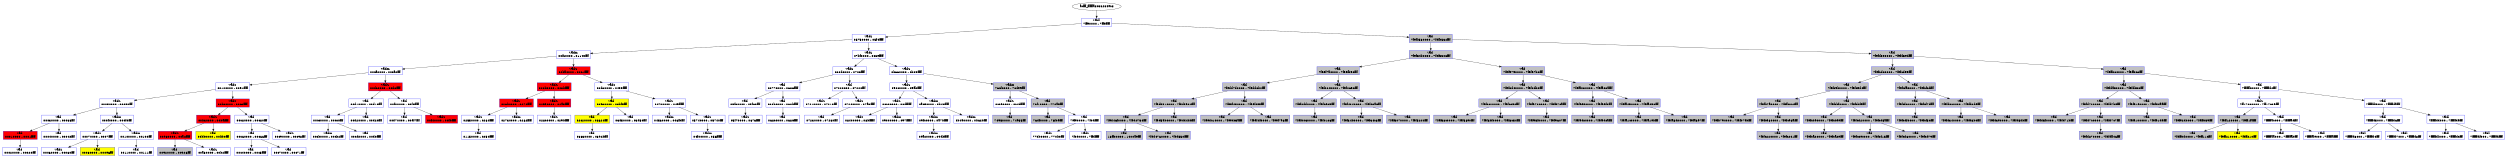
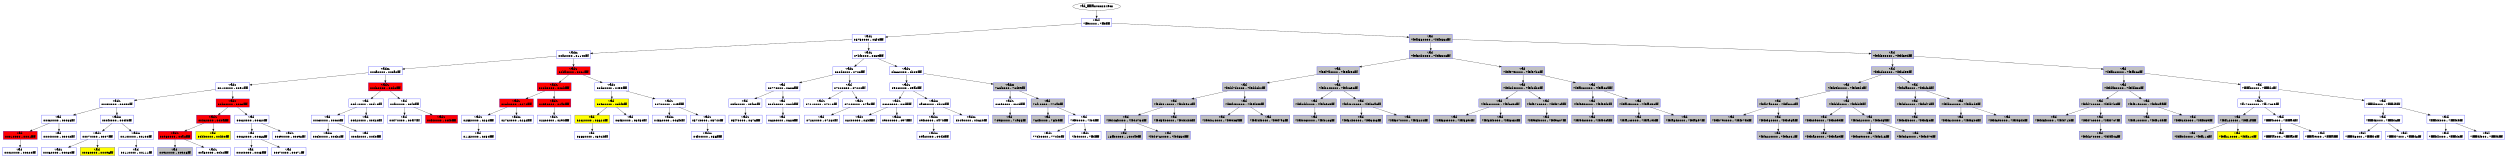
  digraph {
    rankdir=TB
    node [color=blue fillcolor=white shape=record style=filled]
    n1 [label="{ Vadl\n7ffe0000 - 7ffeffff }"]
-   vad_fffffa8033234ec8 [label=acfff_fffffa8033234ec8 color="" fillcolor="" shape="" style=""]
+   vad_fffffa8033234ec8 [color="" fillcolor="" shape="" style=""]
    n3 [label="{ VadS\n05750000 - 05f4ffff }"]
    n4 [fillcolor=gray label="{ Vad \n7fefb530000 - 7fefb532fff }"]
    n5 [label="{ Vadm\n00fc0000 - 01140fff }"]
    n6 [label="{ VadS\n07bf0000 - 083effff }"]
    n7 [label="{ Vadm\n00ca0000 - 00ca0fff }"]
    n8 [fillcolor=red label="{ VadS\n02ba0000 - 02c1ffff }"]
    n9 [label="{ VadS\n00120000 - 0091ffff }"]
    n10 [fillcolor=red label="{ VadS\n00d60000 - 00d6ffff }"]
    n11 [label="{ VadS\n00050000 - 00050fff }"]
    n12 [fillcolor=red label="{ VadS\n00bc0000 - 00c3ffff }"]
    n13 [label="{ Vad \n00030000 - 00033fff }"]
    n14 [label="{ Vadm\n000f0000 - 000f0fff }"]
    n15 [fillcolor=red label="{ Vad \n00010000 - 0001ffff }"]
    n16 [label="{ Vad \n00040000 - 00042fff }"]
    n17 [label="{ Vad \n00020000 - 00020fff }"]
    n18 [label="{ VadS\n00070000 - 0007ffff }"]
    n19 [label="{ Vadm\n00100000 - 00100fff }"]
    n20 [label="{ VadS\n00060000 - 00060fff }"]
    n21 [fillcolor=yellow label="{ Vad \n00080000 - 000e6fff }"]
    n22 [label="{ Vad \n00110000 - 00111fff }"]
    n23 [fillcolor=red label="{ VadS\n00b30000 - 00baffff }"]
    n24 [label="{ Vad \n00c80000 - 00c80fff }"]
    n25 [fillcolor=red label="{ VadS\n00930000 - 00a2ffff }"]
    n26 [fillcolor=yellow label="{ Vad \n00bb0000 - 00bb0fff }"]
    n27 [fillcolor=gray label="{ Vad \n00920000 - 00926fff }"]
    n28 [label="{ VadS\n00a30000 - 00b2ffff }"]
    n29 [label="{ Vad \n00c60000 - 00c66fff }"]
    n30 [label="{ VadS\n00c90000 - 00c98fff }"]
    n31 [label="{ Vad \n00c40000 - 00c5ffff }"]
    n32 [label="{ Vad \n00c70000 - 00c71fff }"]
    n33 [label="{ Vad \n00d10000 - 00d10fff }"]
    n34 [label="{ Vad \n00f00000 - 00f0ffff }"]
    n35 [label="{ Vad \n00cc0000 - 00cc0fff }"]
    n36 [label="{ Vad \n00d20000 - 00d20fff }"]
    n37 [label="{ Vadm\n00cb0000 - 00cb2fff }"]
    n38 [label="{ Vad \n00cd0000 - 00d0ffff }"]
    n39 [label="{ Vad \n00d70000 - 00ef7fff }"]
    n40 [fillcolor=red label="{ VadS\n00f40000 - 00fbffff }"]
    n41 [fillcolor=red label="{ VadS\n028b0000 - 028bffff }"]
    n42 [label="{ VadS\n03d60000 - 0455ffff }"]
    n43 [fillcolor=red label="{ VadS\n026b0000 - 0272ffff }"]
    n44 [fillcolor=red label="{ VadS\n029e0000 - 02a5ffff }"]
    n45 [label="{ VadS\n02550000 - 0264ffff }"]
    n46 [label="{ Vadm\n02730000 - 0282ffff }"]
    n47 [label="{ Vad \n01150000 - 0254ffff }"]
    n48 [label="{ VadS\n028c0000 - 029bffff }"]
    n49 [fillcolor=yellow label="{ Vad \n03930000 - 03bfefff }"]
    n50 [label="{ VadS\n04700000 - 04efffff }"]
    n51 [fillcolor=yellow label="{ Vad \n02c20000 - 03624fff }"]
    n52 [label="{ Vad \n03d50000 - 03d50fff }"]
    n53 [label="{ Vad \n03630000 - 0392bfff }"]
    n54 [label="{ Vadm\n04560000 - 046fbfff }"]
    n55 [label="{ VadS\n05740000 - 05740fff }"]
    n56 [label="{ Vadm\n04f00000 - 056fffff }"]
    n57 [label="{ VadS\n068d0000 - 070cffff }"]
    n58 [label="{ VadS\n0b660000 - 0b85ffff }"]
    n59 [label="{ Vad \n06770000 - 0686ffff }"]
    n60 [label="{ Vad \n07220000 - 07220fff }"]
    n61 [label="{ Vad \n05f60000 - 05f60fff }"]
    n62 [label="{ Vad \n068b0000 - 068bffff }"]
    n63 [label="{ VadS\n05f70000 - 0676ffff }"]
    n64 [label="{ Vad \n068c0000 - 068cffff }"]
    n65 [label="{ VadS\n07210000 - 07210fff }"]
    n66 [label="{ VadS\n07240000 - 07a3ffff }"]
    n67 [label="{ Vad \n07230000 - 07230fff }"]
    n68 [label="{ VadS\n098c0000 - 09abffff }"]
    n69 [fillcolor=gray label="{ Vadm\n76cf0000 - 76de9fff }"]
    n70 [label="{ VadS\n08c00000 - 08dfffff }"]
    n71 [label="{ Vadm\n0ac90000 - 0b48ffff }"]
    n72 [label="{ VadS\n08400000 - 08bfffff }"]
    n73 [label="{ Vadm\n09000000 - 097fffff }"]
    n74 [label="{ Vadm\n09fc0000 - 0a7bffff }"]
    n75 [label="{ Vadm\n0b490000 - 0b62bfff }"]
    n76 [label="{ Vadm\n09ac0000 - 09dbffff }"]
    n77 [label="{ VadS\n0c0e0000 - 0c4dffff }"]
    n78 [fillcolor=gray label="{ Vad \n76f10000 - 770aefff }"]
    n79 [fillcolor=gray label="{ Vad \n74950000 - 74955fff }"]
    n80 [fillcolor=gray label="{ Vad \n76df0000 - 76f0efff }"]
    n81 [label="{ Vad \n7efe0000 - 7f0dffff }"]
    n82 [label="{ VadS\n770b0000 - 770b0fff }"]
    n83 [label="{ VadS\n7f0e0000 - 7ffdffff }"]
    n84 [fillcolor=gray label="{ Vad \n7fef54b0000 - 7fef5503fff }"]
    n85 [fillcolor=gray label="{ Vad \n7fefd5e0000 - 7fefd5edfff }"]
    n86 [fillcolor=gray label="{ Vad \n7feef7a0000 - 7feefb90fff }"]
    n87 [fillcolor=gray label="{ Vad \n7fef9790000 - 7fef97b6fff }"]
    n88 [fillcolor=gray label="{ Vad \n7fedd7d0000 - 7fedd8b2fff }"]
    n89 [fillcolor=gray label="{ Vad \n7fef2640000 - 7fef269cfff }"]
    n90 [fillcolor=gray label="{ Vad \n7fed5510000 - 7fed5934fff }"]
    n91 [fillcolor=gray label="{ Vad \n7feef450000 - 7feef4eefff }"]
    n92 [fillcolor=gray label="{ Vad \n7fed46f0000 - 7fed4754fff }"]
    n93 [fillcolor=gray label="{ Vad \n7fed59b0000 - 7fedd4bbfff }"]
    n94 [fillcolor=gray label="{ Vad \n13ff00000 - 1400aefff }"]
    n95 [fillcolor=gray label="{ Vad \n7fed4760000 - 7fed550ffff }"]
    n96 [fillcolor=gray label="{ Vad \n7feedc10000 - 7feedc5afff }"]
    n97 [fillcolor=gray label="{ Vad \n7feef4f0000 - 7feef798fff }"]
    n98 [fillcolor=gray label="{ Vad \n7fef0dd0000 - 7fef0e89fff }"]
    n99 [fillcolor=gray label="{ Vad \n7fef4340000 - 7fef43acfff }"]
    n100 [fillcolor=gray label="{ Vad \n7fef0030000 - 7fef01c6fff }"]
    n101 [fillcolor=gray label="{ Vad \n7fef34b0000 - 7fef34c8fff }"]
    n102 [fillcolor=gray label="{ Vad \n7fef5070000 - 7fef5244fff }"]
    n103 [fillcolor=gray label="{ Vad \n7fef8d40000 - 7fef8db0fff }"]
    n104 [fillcolor=gray label="{ Vad \n7fefa030000 - 7fefa06afff }"]
    n105 [fillcolor=gray label="{ Vad \n7fef6c20000 - 7fef6c90fff }"]
    n106 [fillcolor=gray label="{ Vad \n7fef9780000 - 7fef978afff }"]
    n107 [fillcolor=gray label="{ Vad \n7fef58c0000 - 7fef58e0fff }"]
    n108 [fillcolor=gray label="{ Vad \n7fef8bf0000 - 7fef8c54fff }"]
    n109 [fillcolor=gray label="{ Vad \n7fef95f0000 - 7fef9607fff }"]
    n110 [fillcolor=gray label="{ Vad \n7fef9ee0000 - 7fef9ef8fff }"]
    n111 [fillcolor=gray label="{ Vad \n7fefa490000 - 7fefa498fff }"]
    n112 [fillcolor=gray label="{ Vad \n7fef9dc0000 - 7fef9dcafff }"]
    n113 [fillcolor=gray label="{ Vad \n7fefa1c0000 - 7fefa1ebfff }"]
    n114 [fillcolor=gray label="{ Vad \n7fefa8d0000 - 7fefa8e7fff }"]
    n115 [fillcolor=gray label="{ Vad \n7fefcd80000 - 7fefcde9fff }"]
    n116 [fillcolor=gray label="{ Vad \n7feff060000 - 7feff0c6fff }"]
    n117 [fillcolor=gray label="{ Vad \n7fefc9b0000 - 7fefc9d4fff }"]
    n118 [fillcolor=gray label="{ Vad \n7fefcfa0000 - 7fefcfcdfff }"]
    n119 [fillcolor=gray label="{ Vad \n7fefb7a0000 - 7fefb8c4fff }"]
    n120 [fillcolor=gray label="{ Vad \n7fefcbf0000 - 7fefcbfefff }"]
    n121 [fillcolor=gray label="{ Vad \n7fefb790000 - 7fefb79bfff }"]
    n122 [fillcolor=gray label="{ Vad \n7fefc980000 - 7fefc98afff }"]
    n123 [fillcolor=gray label="{ Vad \n7fefc220000 - 7fefc241fff }"]
    n124 [fillcolor=gray label="{ Vad \n7fefcbe0000 - 7fefcbeefff }"]
    n125 [fillcolor=gray label="{ Vad \n7fefcd20000 - 7fefcd5afff }"]
    n126 [fillcolor=gray label="{ Vad \n7fefca20000 - 7fefca2efff }"]
    n127 [fillcolor=gray label="{ Vad \n7fefcce0000 - 7fefcd15fff }"]
    n128 [fillcolor=gray label="{ Vad \n7fefcd60000 - 7fefcd79fff }"]
    n129 [fillcolor=gray label="{ Vad \n7fefcf60000 - 7fefcf7dfff }"]
    n130 [fillcolor=gray label="{ Vad \n7fefd3c0000 - 7fefd3defff }"]
    n131 [fillcolor=gray label="{ Vad \n7fefcdf0000 - 7fefcf5cfff }"]
    n132 [fillcolor=gray label="{ Vad \n7fefd340000 - 7fefd3b0fff }"]
    n133 [fillcolor=gray label="{ Vad \n7fefd3e0000 - 7fefd5dbfff }"]
    n134 [fillcolor=gray label="{ Vad \n7fefda50000 - 7fefdb58fff }"]
    n135 [label="{ Vad \n7fffffb0000 - 7fffffd2fff }"]
    n136 [fillcolor=gray label="{ Vad \n7fefd720000 - 7fefd7befff }"]
    n137 [fillcolor=gray label="{ Vad \n7fefe1e0000 - 7fefe2aafff }"]
    n138 [fillcolor=gray label="{ Vad \n7fefd5f0000 - 7fefd71bfff }"]
    n139 [fillcolor=gray label="{ Vad \n7fefd7c0000 - 7fefd7c7fff }"]
    n140 [fillcolor=gray label="{ Vad \n7fefd870000 - 7fefda46fff }"]
    n141 [fillcolor=gray label="{ Vad \n7fefe100000 - 7fefe1d9fff }"]
    n142 [fillcolor=gray label="{ Vad \n7fefe2d0000 - 7feff059fff }"]
    n143 [label="{ VadS\n7ff17630000 - 7ff17639fff }"]
    n144 [label="{ Vadl\n7fffffd9000 - 7fffffdafff }"]
    n145 [fillcolor=gray label="{ Vad \n7feff120000 - 7feff1fafff }"]
    n146 [label="{ Vadl\n7fffffac000 - 7fffffadfff }"]
    n147 [fillcolor=gray label="{ Vad \n7feff0d0000 - 7feff11cfff }"]
    n148 [fillcolor=yellow label="{ Vad \n7feff210000 - 7feff210fff }"]
    n149 [label="{ Vadl\n7fffffaa000 - 7fffffabfff }"]
    n150 [label="{ Vadl\n7fffffae000 - 7fffffaffff }"]
    n151 [label="{ Vadl\n7fffffd5000 - 7fffffd6fff }"]
    n152 [label="{ Vadl\n7fffffdd000 - 7fffffdefff }"]
    n153 [label="{ Vadl\n7fffffd3000 - 7fffffd4fff }"]
    n154 [label="{ Vadl\n7fffffd7000 - 7fffffd8fff }"]
    n155 [label="{ Vadl\n7fffffdb000 - 7fffffdcfff }"]
    n156 [label="{ Vadl\n7fffffdf000 - 7fffffdffff }"]
    n1 -> n3
    n1 -> n4
    vad_fffffa8033234ec8 -> n1
    n3 -> n5
    n3 -> n6
    n4 -> n84
    n4 -> n85
    n5 -> n7
    n5 -> n8
    n6 -> n57
    n6 -> n58
    n7 -> n9
    n7 -> n10
    n8 -> n41
    n8 -> n42
    n9 -> n11
    n9 -> n12
    n10 -> n33
    n10 -> n34
    n11 -> n13
    n11 -> n14
    n12 -> n23
    n12 -> n24
    n13 -> n15
    n13 -> n16
    n14 -> n18
    n14 -> n19
    n15 -> n17
    n18 -> n20
    n18 -> n21
    n19 -> n22
    n23 -> n25
    n23 -> n26
    n24 -> n29
    n24 -> n30
    n25 -> n27
    n25 -> n28
    n29 -> n31
    n29 -> n32
    n33 -> n35
    n33 -> n36
    n34 -> n39
    n34 -> n40
    n35 -> n37
    n35 -> n38
    n41 -> n43
    n41 -> n44
    n42 -> n49
    n42 -> n50
    n43 -> n45
    n43 -> n46
    n44 -> n48
    n45 -> n47
    n49 -> n51
    n49 -> n52
    n50 -> n54
    n50 -> n55
    n51 -> n53
    n55 -> n56
    n57 -> n59
    n57 -> n60
    n58 -> n68
    n58 -> n69
    n59 -> n61
    n59 -> n62
    n60 -> n65
    n60 -> n66
    n61 -> n63
    n62 -> n64
    n66 -> n67
    n68 -> n70
    n68 -> n71
    n69 -> n77
    n69 -> n78
    n70 -> n72
    n70 -> n73
    n71 -> n74
    n71 -> n75
    n74 -> n76
    n77 -> n79
    n78 -> n80
    n78 -> n81
    n81 -> n82
    n81 -> n83
    n84 -> n86
    n84 -> n87
    n85 -> n115
    n85 -> n116
    n86 -> n88
    n86 -> n89
    n87 -> n103
    n87 -> n104
    n88 -> n90
    n88 -> n91
    n89 -> n98
    n89 -> n99
    n90 -> n92
    n90 -> n93
    n91 -> n96
    n91 -> n97
    n92 -> n94
    n92 -> n95
    n98 -> n100
    n99 -> n101
    n99 -> n102
    n103 -> n105
    n103 -> n106
    n104 -> n110
    n104 -> n111
    n105 -> n107
    n105 -> n108
    n106 -> n109
    n110 -> n112
    n111 -> n113
    n111 -> n114
    n115 -> n117
    n115 -> n118
    n116 -> n134
    n116 -> n135
    n117 -> n119
    n117 -> n120
    n118 -> n129
    n118 -> n130
    n119 -> n121
    n119 -> n122
    n120 -> n124
    n120 -> n125
    n122 -> n123
    n124 -> n126
    n125 -> n127
    n125 -> n128
    n129 -> n131
    n130 -> n132
    n130 -> n133
    n134 -> n136
    n134 -> n137
    n135 -> n143
    n135 -> n144
    n136 -> n138
    n136 -> n139
    n137 -> n141
    n137 -> n142
    n139 -> n140
    n143 -> n145
    n143 -> n146
    n144 -> n151
    n144 -> n152
    n145 -> n147
    n145 -> n148
    n146 -> n149
    n146 -> n150
    n151 -> n153
    n151 -> n154
    n152 -> n155
    n152 -> n156
  }
